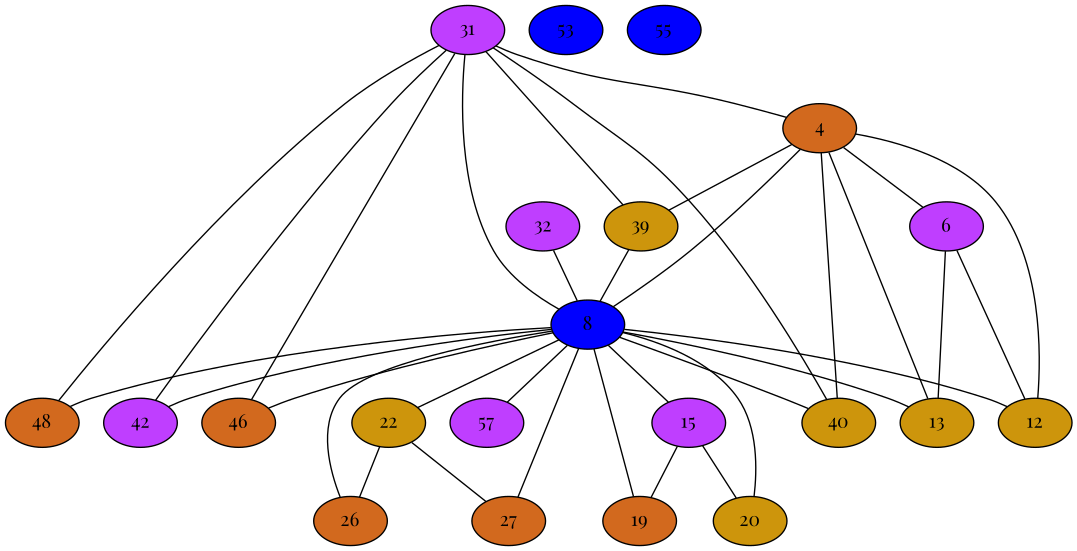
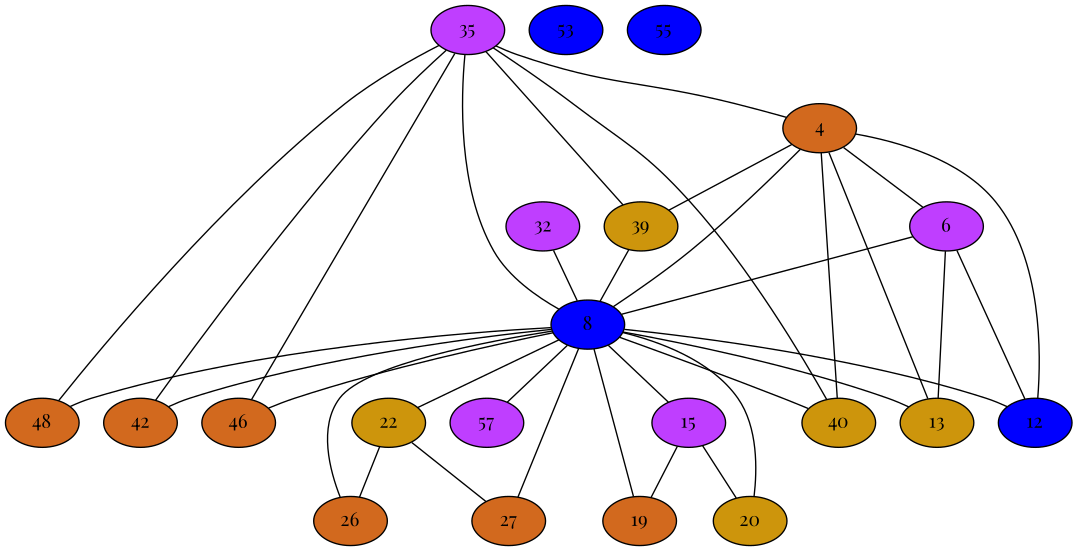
  strict graph {
    fontname="Playfair Display"
    node [fillcolor=chocolate fontname="Playfair Display" style=filled]
    edge [fontname="Playfair Display"]
    n1 [fillcolor=darkorchid1 label=32]
    n2 [fillcolor=blue1 label=8]
    n3 [label=48]
    n4 [fillcolor=darkgoldenrod3 label=40]
-   n5 [fillcolor=darkorchid1 label=42]
+   n5 [label=42]
    n6 [label=46]
-   n7 [fillcolor=darkgoldenrod3 label=12]
+   n7 [fillcolor=blue1 label=12]
    n8 [fillcolor=darkgoldenrod3 label=13]
    n9 [fillcolor=darkorchid1 label=15]
    n10 [fillcolor=darkorchid1 label=57]
    n11 [label=19]
    n12 [fillcolor=darkgoldenrod3 label=20]
    n13 [fillcolor=darkgoldenrod3 label=22]
    n14 [label=26]
    n15 [label=27]
-   n16 [fillcolor=darkorchid1 label=31]
+   n16 [fillcolor=darkorchid1 label=35]
    n17 [label=4]
    n18 [fillcolor=darkgoldenrod3 label=39]
    n19 [fillcolor=darkorchid1 label=6]
    n20 [fillcolor=blue1 label=53]
    n21 [fillcolor=blue1 label=55]
    n1 -- n2
    n2 -- n3
    n2 -- n4
    n2 -- n5
    n2 -- n6
    n2 -- n7
    n2 -- n8
    n2 -- n9
    n2 -- n10
    n2 -- n11
    n2 -- n12
    n2 -- n13
    n2 -- n14
    n2 -- n15
    n9 -- n11
    n9 -- n12
    n13 -- n14
    n13 -- n15
    n16 -- n2
    n16 -- n3
    n16 -- n4
    n16 -- n5
    n16 -- n6
    n16 -- n17
    n16 -- n18
    n17 -- n2
    n17 -- n4
    n17 -- n7
    n17 -- n8
    n17 -- n18
    n17 -- n19
    n18 -- n2
+   n19 -- n2
    n19 -- n7
    n19 -- n8
  }
